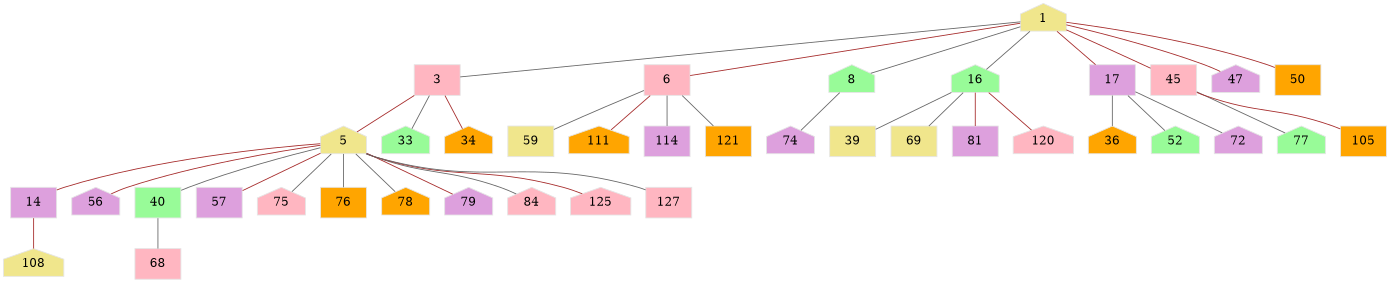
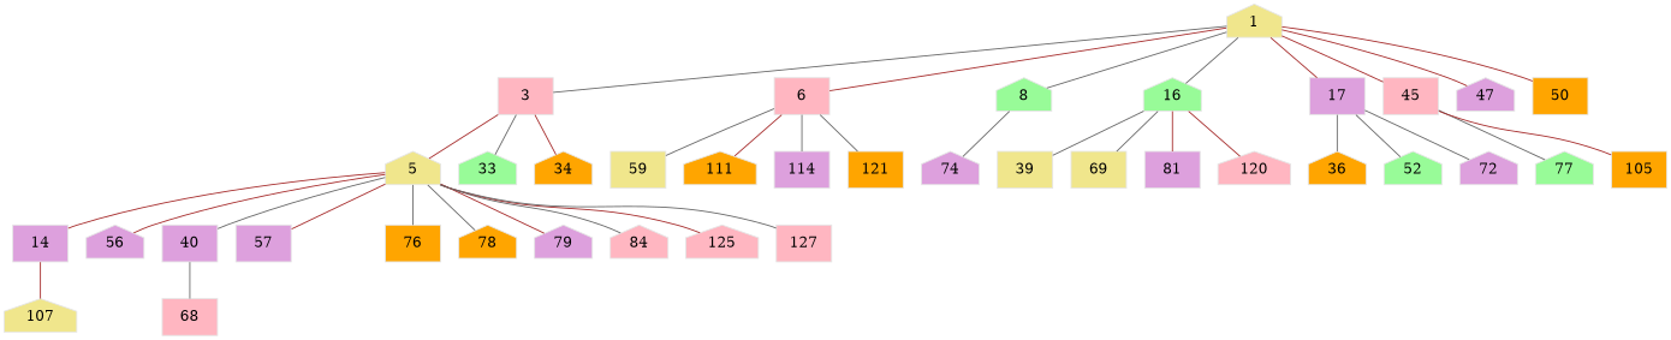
  graph {
    node [color=gray90 fillcolor=plum shape=house style=filled]
    edge [color=gray40]
    1 [fillcolor=khaki super="+2+4+106+23"]
    3 [fillcolor=lightpink shape=box super="+18+13+24"]
    6 [fillcolor=lightpink shape=box super="+19+55+25"]
    8 [fillcolor=palegreen super="+70+80+38"]
    16 [fillcolor=palegreen super="+101+28"]
    17 [shape=box super="+20"]
    n7 [fillcolor=lightpink label=45 shape=box super="+56+112"]
    47 [super="+118+51"]
    50 [fillcolor=orange shape=box]
    5 [fillcolor=khaki super="+11+9+7+10+53+12"]
    33 [fillcolor=palegreen super="+46"]
    34 [fillcolor=orange]
    59 [fillcolor=khaki shape=box super="+65"]
    111 [fillcolor=orange]
    114 [shape=box]
    121 [fillcolor=orange shape=box]
    74 [super="+88"]
    39 [fillcolor=khaki shape=box]
    69 [fillcolor=khaki shape=box]
    81 [shape=box]
    120 [fillcolor=lightpink]
    36 [fillcolor=orange super="+61"]
    52 [fillcolor=palegreen super="+117+73+85"]
    72 [super="+119+86"]
    77 [fillcolor=palegreen super="+115"]
    105 [fillcolor=orange shape=box]
    14 [shape=box super="+42+15"]
    n28 [label=56]
-   40 [fillcolor=palegreen shape=box super="+45+94+87"]
+   40 [shape=box super="+45+94+87"]
    57 [shape=box super="+108+63"]
-   75 [fillcolor=lightpink]
    76 [fillcolor=orange shape=box]
    78 [fillcolor=orange]
    79
    84 [fillcolor=lightpink super="+97"]
    125 [fillcolor=lightpink]
    127 [fillcolor=lightpink shape=box]
-   107 [fillcolor=khaki super="+131" label=108]
+   107 [fillcolor=khaki super="+131"]
    68 [fillcolor=lightpink shape=box super="+90+82"]
    1 -- 3
    1 -- 6 [color=brown]
    1 -- 8
    1 -- 16
    1 -- 17 [color=brown]
    1 -- n7 [color=brown]
    1 -- 47 [color=brown]
    1 -- 50 [color=brown]
    3 -- 5 [color=brown]
    3 -- 33
    3 -- 34 [color=brown]
    6 -- 59
    6 -- 111 [color=brown]
    6 -- 114
    6 -- 121
    8 -- 74
    16 -- 39
    16 -- 69
    16 -- 81 [color=brown]
    16 -- 120 [color=brown]
    17 -- 36
    17 -- 52
    17 -- 72
    n7 -- 77
    n7 -- 105 [color=brown]
    5 -- 14 [color=brown]
    5 -- n28 [color=brown]
    5 -- 40
    5 -- 57 [color=brown]
-   5 -- 75
    5 -- 76
    5 -- 78
    5 -- 79 [color=brown]
    5 -- 84
    5 -- 125 [color=brown]
    5 -- 127
    14 -- 107 [color=brown]
    40 -- 68
  }
